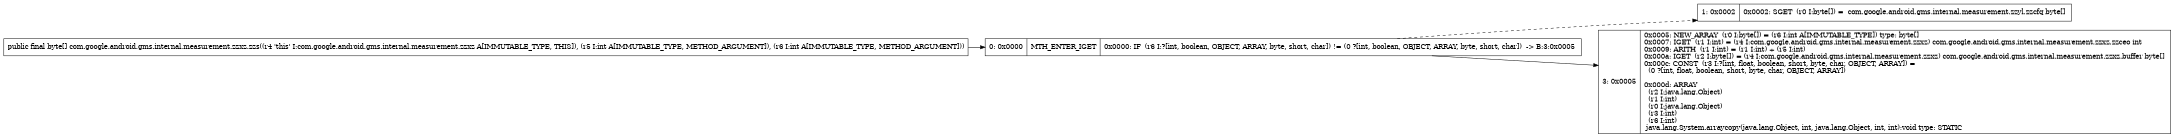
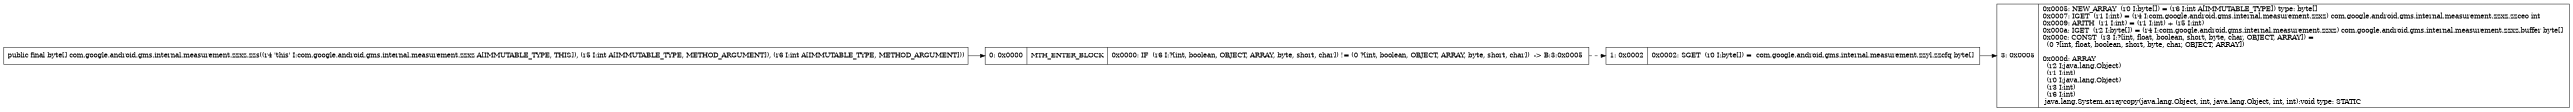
  digraph {
    rankdir=LR
    node [shape=record]
-   n1 [label="{0\:\ 0x0000|MTH_ENTER_IGET\l|0x0000: IF  (r6 I:?[int, boolean, OBJECT, ARRAY, byte, short, char]) != (0 ?[int, boolean, OBJECT, ARRAY, byte, short, char])  \-\> B:3:0x0005 \l}"]
+   n1 [label="{0\:\ 0x0000|MTH_ENTER_BLOCK\l|0x0000: IF  (r6 I:?[int, boolean, OBJECT, ARRAY, byte, short, char]) != (0 ?[int, boolean, OBJECT, ARRAY, byte, short, char])  \-\> B:3:0x0005 \l}"]
    n2 [label="{1\:\ 0x0002|0x0002: SGET  (r0 I:byte[]) =  com.google.android.gms.internal.measurement.zzyl.zzcfq byte[] \l}"]
    n3 [label="{3\:\ 0x0005|0x0005: NEW_ARRAY  (r0 I:byte[]) = (r6 I:int A[IMMUTABLE_TYPE]) type: byte[] \l0x0007: IGET  (r1 I:int) = (r4 I:com.google.android.gms.internal.measurement.zzxz) com.google.android.gms.internal.measurement.zzxz.zzceo int \l0x0009: ARITH  (r1 I:int) = (r1 I:int) + (r5 I:int) \l0x000a: IGET  (r2 I:byte[]) = (r4 I:com.google.android.gms.internal.measurement.zzxz) com.google.android.gms.internal.measurement.zzxz.buffer byte[] \l0x000c: CONST  (r3 I:?[int, float, boolean, short, byte, char, OBJECT, ARRAY]) = \l  (0 ?[int, float, boolean, short, byte, char, OBJECT, ARRAY])\l \l0x000d: ARRAY  \l  (r2 I:java.lang.Object)\l  (r1 I:int)\l  (r0 I:java.lang.Object)\l  (r3 I:int)\l  (r6 I:int)\l java.lang.System.arraycopy(java.lang.Object, int, java.lang.Object, int, int):void type: STATIC \l}"]
    n4 [label="{public final byte[] com.google.android.gms.internal.measurement.zzxz.zzs((r4 'this' I:com.google.android.gms.internal.measurement.zzxz A[IMMUTABLE_TYPE, THIS]), (r5 I:int A[IMMUTABLE_TYPE, METHOD_ARGUMENT]), (r6 I:int A[IMMUTABLE_TYPE, METHOD_ARGUMENT])) }"]
    n1 -> n2 [style=dashed]
-   n1 -> n3
+   n2 -> n3
    n4 -> n1
  }
